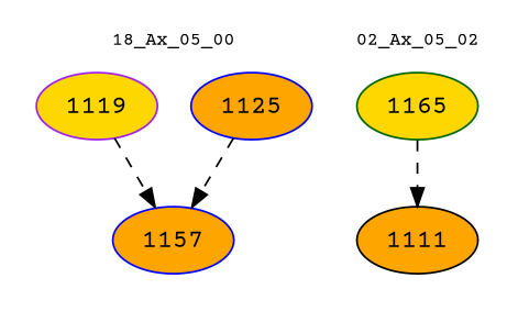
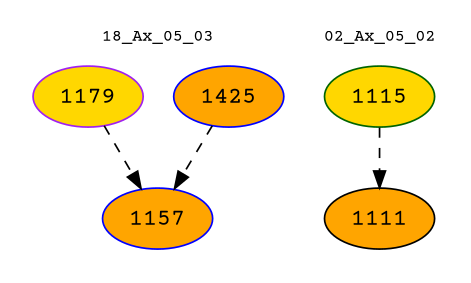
  digraph {
    fontname="Courier Prime"
    node [color=blue fillcolor=orange fontname="Courier Prime" style=filled]
    edge [color=black fontname="Courier Prime" style=dashed]
-   n1 [label=1125]
-   n2 [color=purple fillcolor=gold label=1119]
+   n1 [label=1425]
+   n2 [color=purple fillcolor=gold label=1179]
    n3 [label=1157]
-   n4 [color=darkgreen fillcolor=gold label=1165]
+   n4 [color=darkgreen fillcolor=gold label=1115]
    n5 [color=black label=1111]
    subgraph cluster_1 {
      color=white
      fontsize=10
-     label="18_Ax_05_00"
+     label="18_Ax_05_03"
      n1
      n2
      n3
    }
    subgraph cluster_2 {
      color=white
      fontsize=10
      label="02_Ax_05_02"
      n4
      n5
    }
    n1 -> n3
    n2 -> n3
    n4 -> n5
  }
